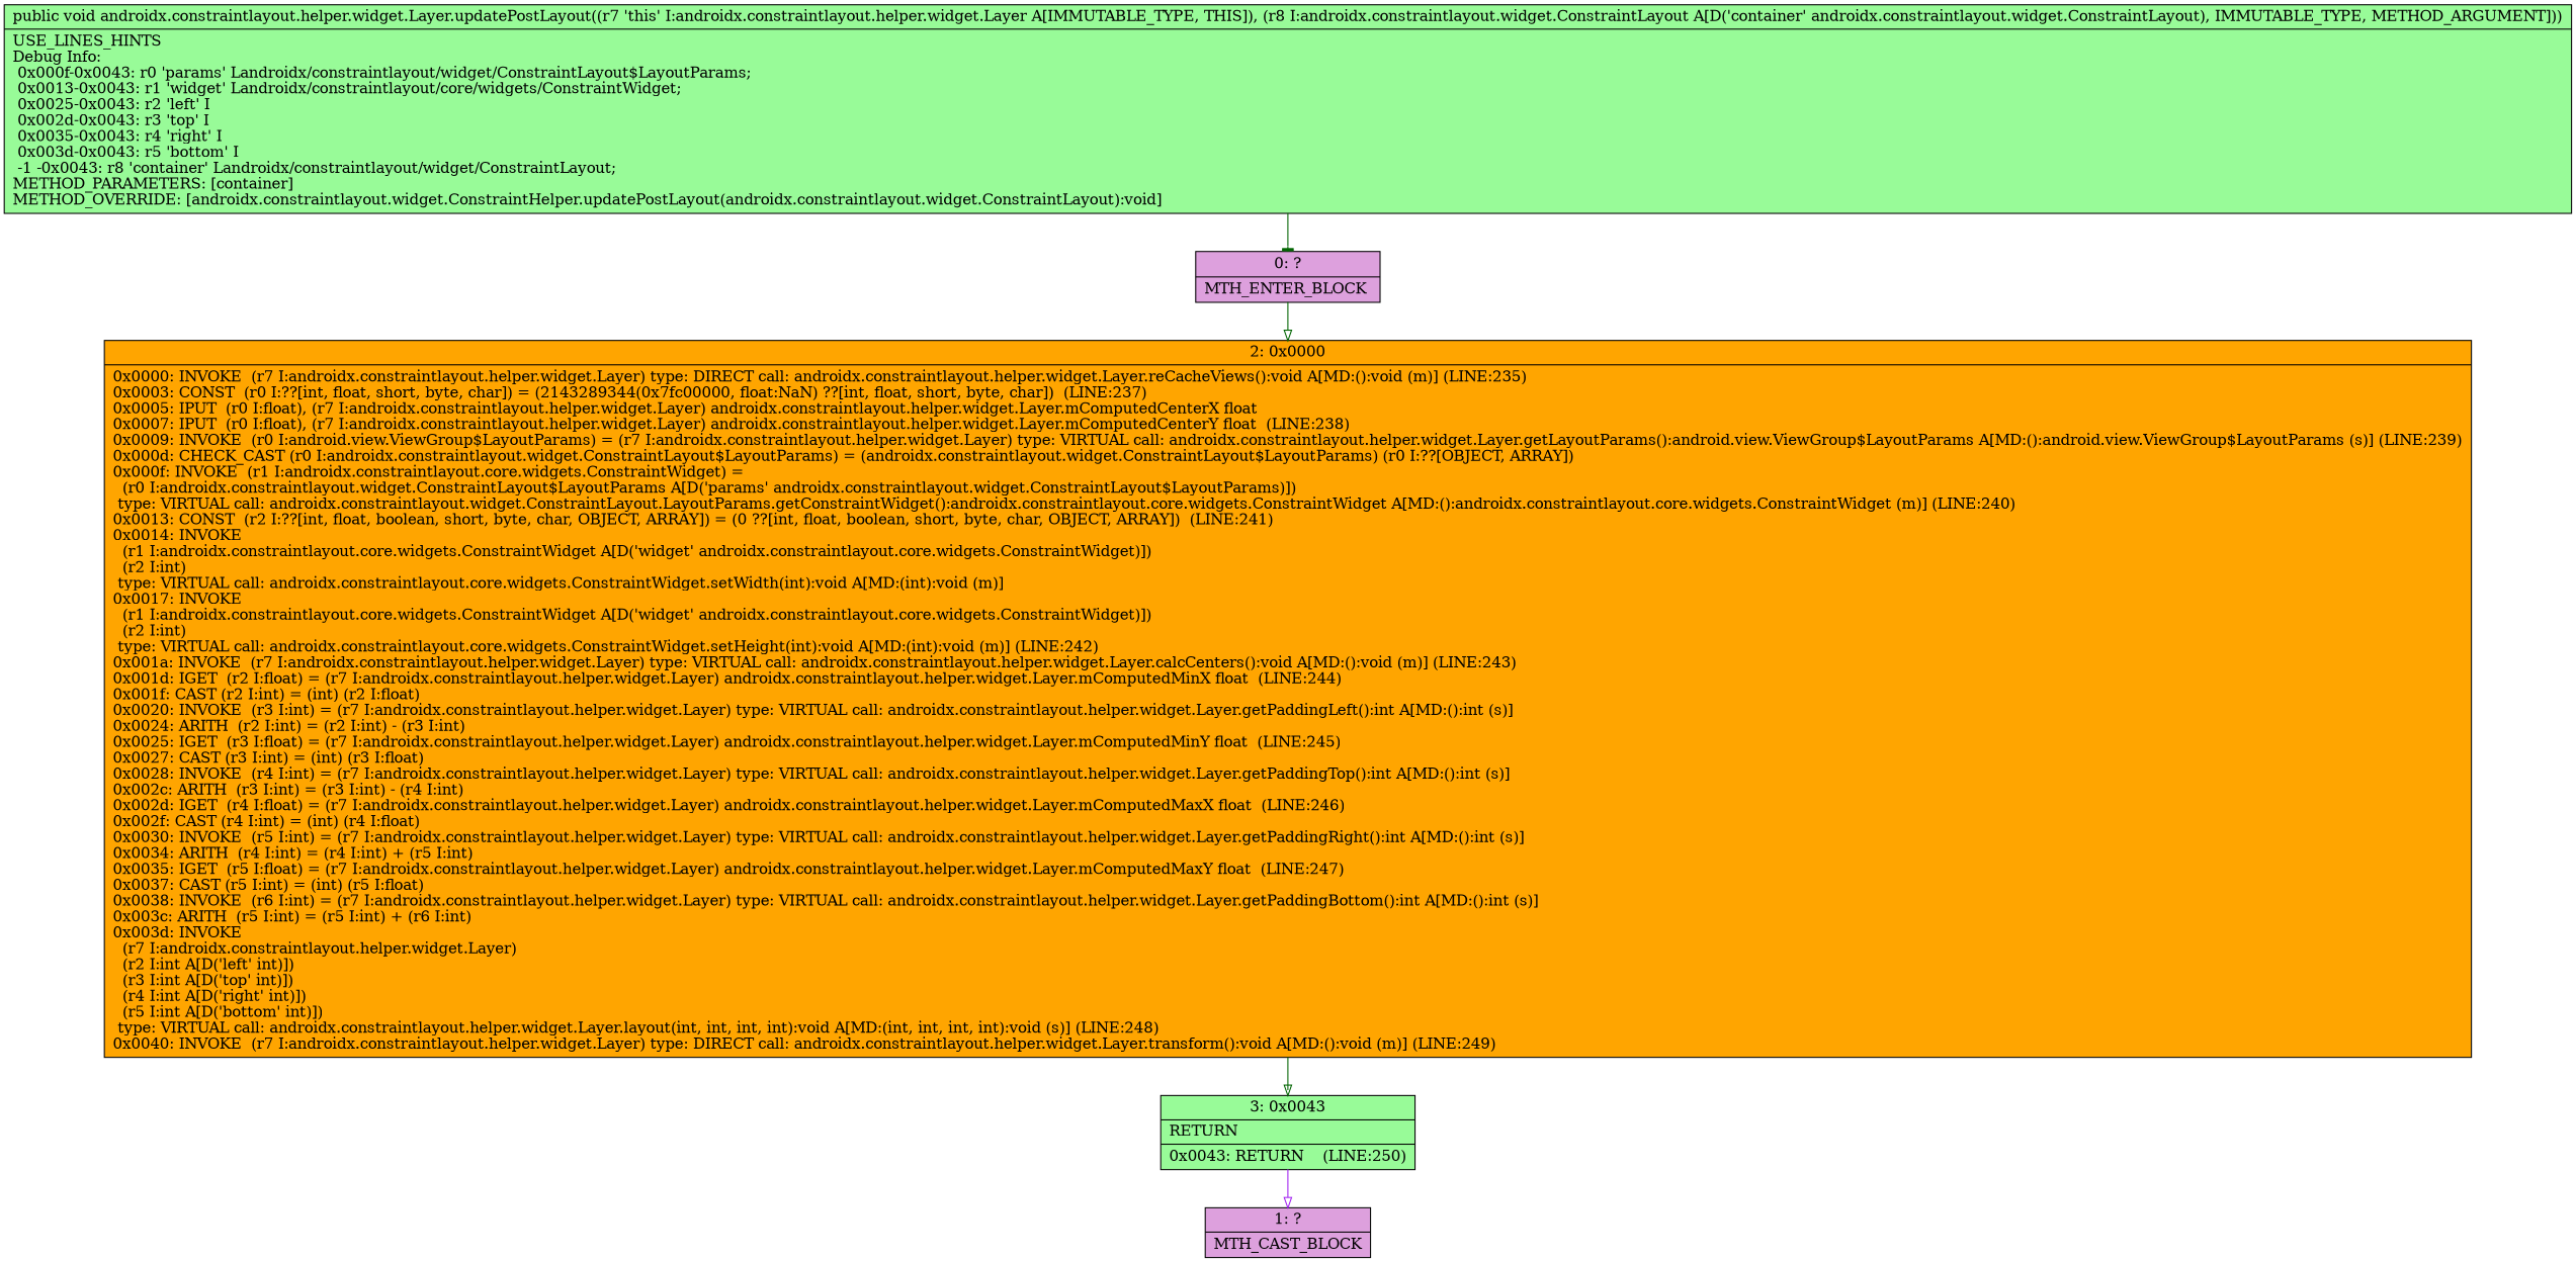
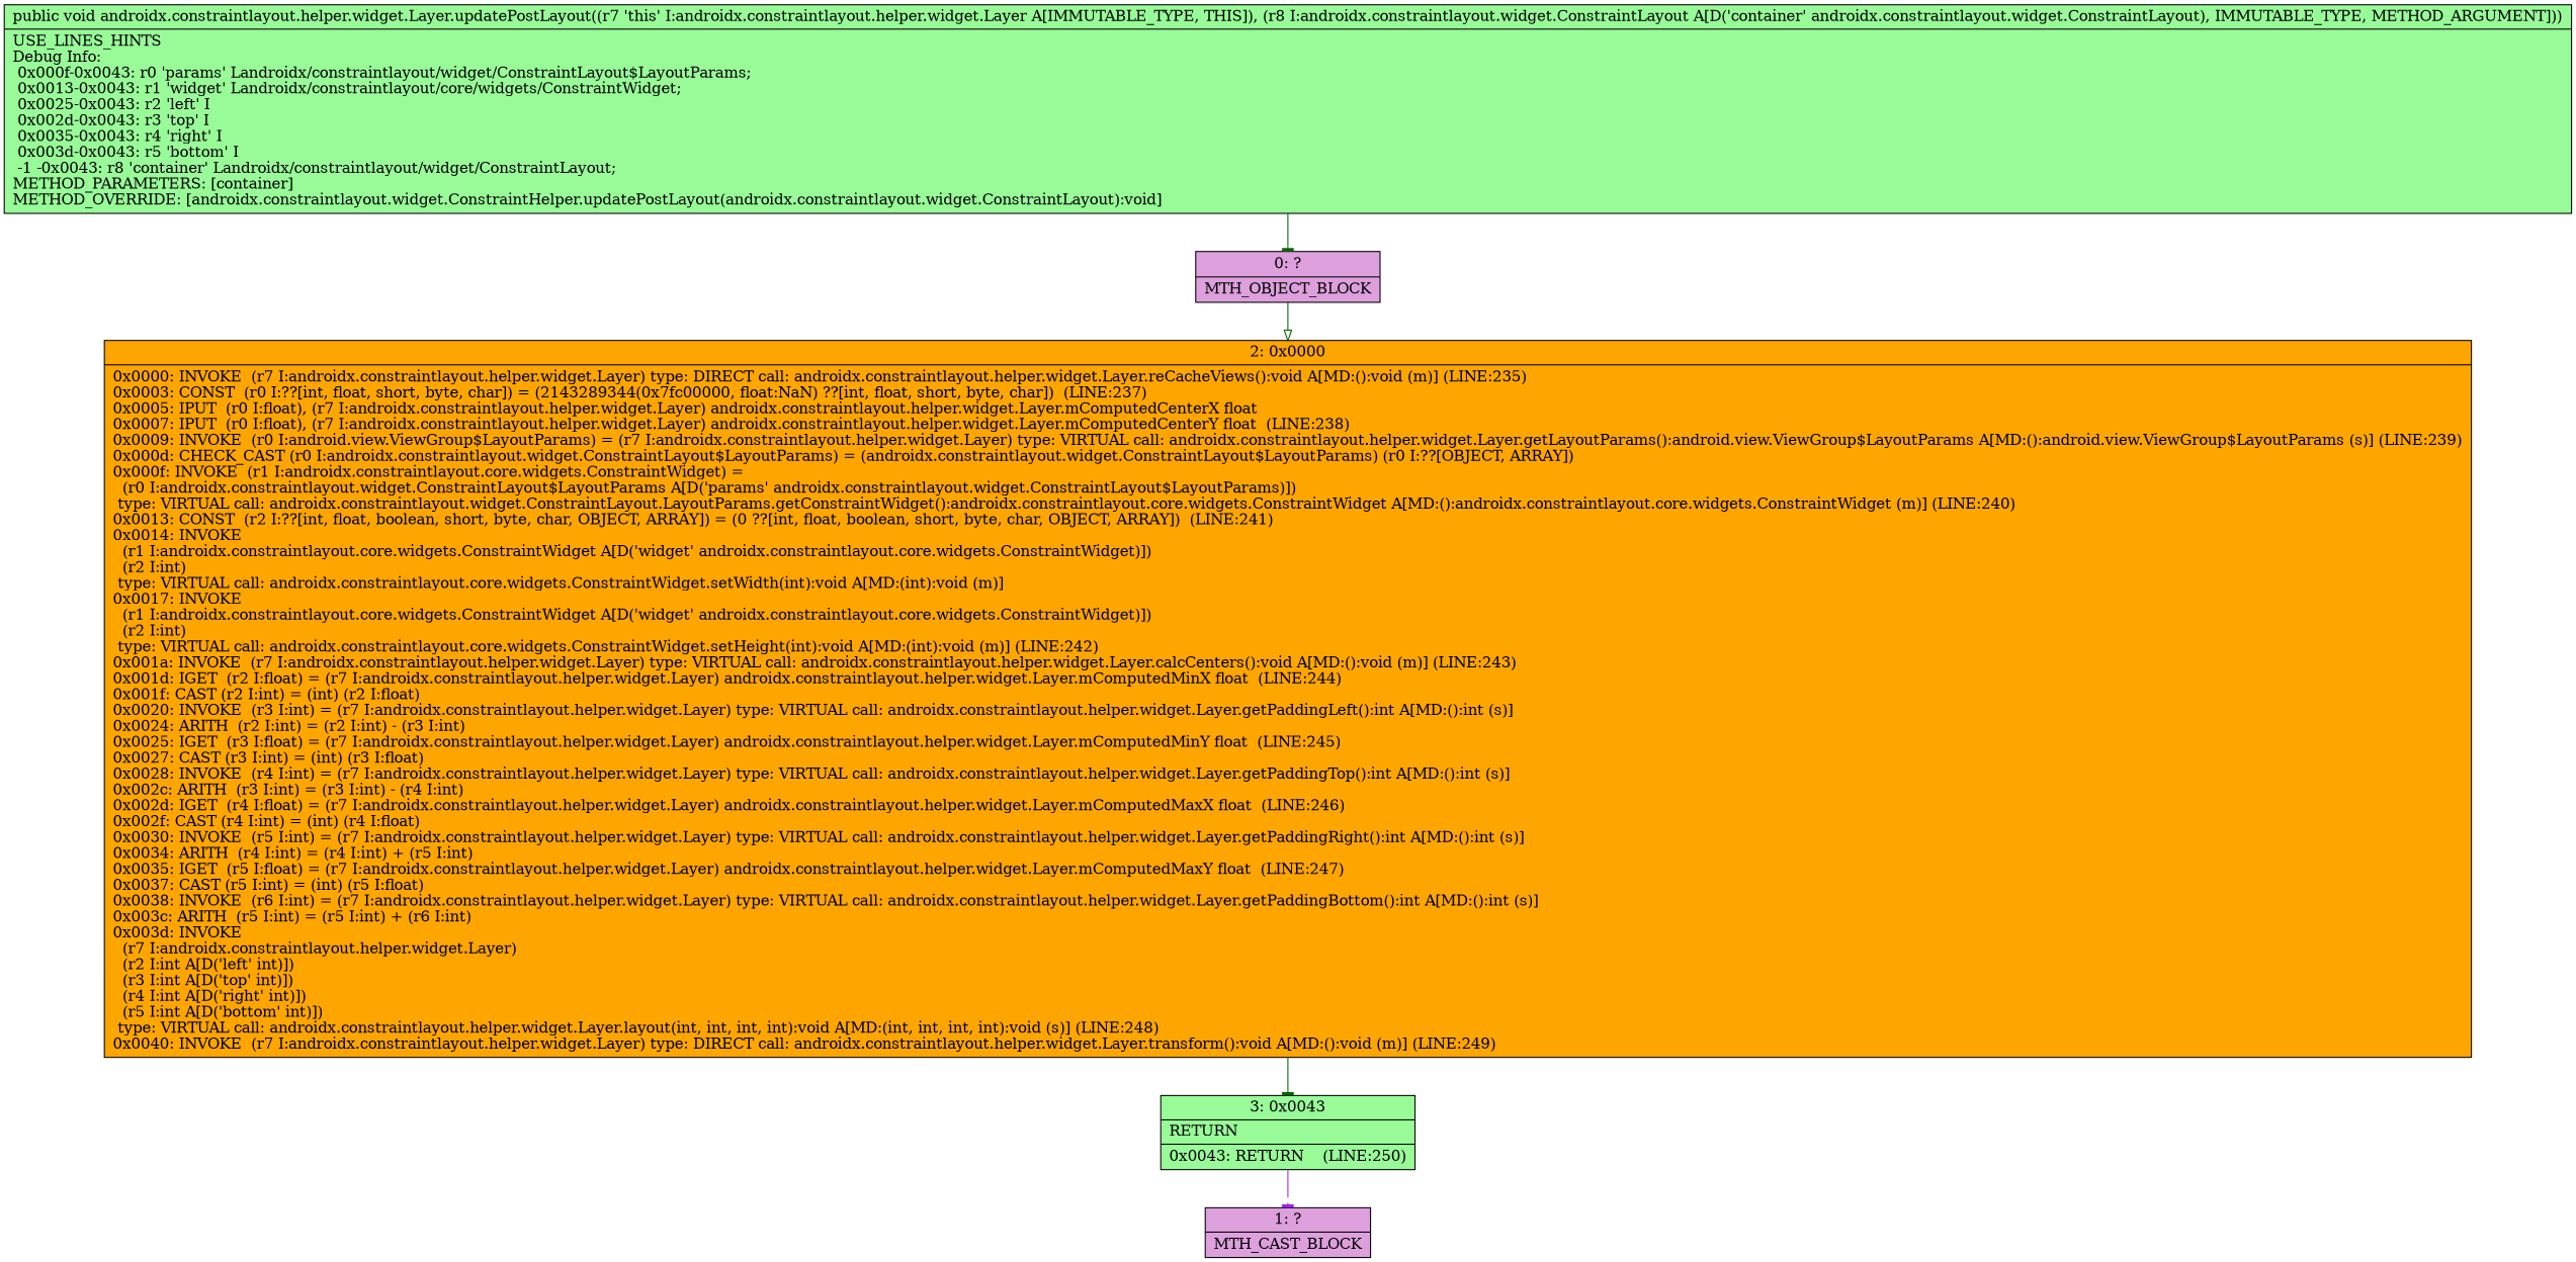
  digraph {
    node [fillcolor=plum shape=record style=filled]
    edge [arrowhead=onormal color=darkgreen]
-   n1 [label="{0\:\ ?|MTH_ENTER_BLOCK\l}"]
+   n1 [label="{0\:\ ?|MTH_OBJECT_BLOCK\l}"]
    n2 [fillcolor=orange label="{2\:\ 0x0000|0x0000: INVOKE  (r7 I:androidx.constraintlayout.helper.widget.Layer) type: DIRECT call: androidx.constraintlayout.helper.widget.Layer.reCacheViews():void A[MD:():void (m)] (LINE:235)\l0x0003: CONST  (r0 I:??[int, float, short, byte, char]) = (2143289344(0x7fc00000, float:NaN) ??[int, float, short, byte, char])  (LINE:237)\l0x0005: IPUT  (r0 I:float), (r7 I:androidx.constraintlayout.helper.widget.Layer) androidx.constraintlayout.helper.widget.Layer.mComputedCenterX float \l0x0007: IPUT  (r0 I:float), (r7 I:androidx.constraintlayout.helper.widget.Layer) androidx.constraintlayout.helper.widget.Layer.mComputedCenterY float  (LINE:238)\l0x0009: INVOKE  (r0 I:android.view.ViewGroup$LayoutParams) = (r7 I:androidx.constraintlayout.helper.widget.Layer) type: VIRTUAL call: androidx.constraintlayout.helper.widget.Layer.getLayoutParams():android.view.ViewGroup$LayoutParams A[MD:():android.view.ViewGroup$LayoutParams (s)] (LINE:239)\l0x000d: CHECK_CAST (r0 I:androidx.constraintlayout.widget.ConstraintLayout$LayoutParams) = (androidx.constraintlayout.widget.ConstraintLayout$LayoutParams) (r0 I:??[OBJECT, ARRAY]) \l0x000f: INVOKE  (r1 I:androidx.constraintlayout.core.widgets.ConstraintWidget) = \l  (r0 I:androidx.constraintlayout.widget.ConstraintLayout$LayoutParams A[D('params' androidx.constraintlayout.widget.ConstraintLayout$LayoutParams)])\l type: VIRTUAL call: androidx.constraintlayout.widget.ConstraintLayout.LayoutParams.getConstraintWidget():androidx.constraintlayout.core.widgets.ConstraintWidget A[MD:():androidx.constraintlayout.core.widgets.ConstraintWidget (m)] (LINE:240)\l0x0013: CONST  (r2 I:??[int, float, boolean, short, byte, char, OBJECT, ARRAY]) = (0 ??[int, float, boolean, short, byte, char, OBJECT, ARRAY])  (LINE:241)\l0x0014: INVOKE  \l  (r1 I:androidx.constraintlayout.core.widgets.ConstraintWidget A[D('widget' androidx.constraintlayout.core.widgets.ConstraintWidget)])\l  (r2 I:int)\l type: VIRTUAL call: androidx.constraintlayout.core.widgets.ConstraintWidget.setWidth(int):void A[MD:(int):void (m)]\l0x0017: INVOKE  \l  (r1 I:androidx.constraintlayout.core.widgets.ConstraintWidget A[D('widget' androidx.constraintlayout.core.widgets.ConstraintWidget)])\l  (r2 I:int)\l type: VIRTUAL call: androidx.constraintlayout.core.widgets.ConstraintWidget.setHeight(int):void A[MD:(int):void (m)] (LINE:242)\l0x001a: INVOKE  (r7 I:androidx.constraintlayout.helper.widget.Layer) type: VIRTUAL call: androidx.constraintlayout.helper.widget.Layer.calcCenters():void A[MD:():void (m)] (LINE:243)\l0x001d: IGET  (r2 I:float) = (r7 I:androidx.constraintlayout.helper.widget.Layer) androidx.constraintlayout.helper.widget.Layer.mComputedMinX float  (LINE:244)\l0x001f: CAST (r2 I:int) = (int) (r2 I:float) \l0x0020: INVOKE  (r3 I:int) = (r7 I:androidx.constraintlayout.helper.widget.Layer) type: VIRTUAL call: androidx.constraintlayout.helper.widget.Layer.getPaddingLeft():int A[MD:():int (s)]\l0x0024: ARITH  (r2 I:int) = (r2 I:int) \- (r3 I:int) \l0x0025: IGET  (r3 I:float) = (r7 I:androidx.constraintlayout.helper.widget.Layer) androidx.constraintlayout.helper.widget.Layer.mComputedMinY float  (LINE:245)\l0x0027: CAST (r3 I:int) = (int) (r3 I:float) \l0x0028: INVOKE  (r4 I:int) = (r7 I:androidx.constraintlayout.helper.widget.Layer) type: VIRTUAL call: androidx.constraintlayout.helper.widget.Layer.getPaddingTop():int A[MD:():int (s)]\l0x002c: ARITH  (r3 I:int) = (r3 I:int) \- (r4 I:int) \l0x002d: IGET  (r4 I:float) = (r7 I:androidx.constraintlayout.helper.widget.Layer) androidx.constraintlayout.helper.widget.Layer.mComputedMaxX float  (LINE:246)\l0x002f: CAST (r4 I:int) = (int) (r4 I:float) \l0x0030: INVOKE  (r5 I:int) = (r7 I:androidx.constraintlayout.helper.widget.Layer) type: VIRTUAL call: androidx.constraintlayout.helper.widget.Layer.getPaddingRight():int A[MD:():int (s)]\l0x0034: ARITH  (r4 I:int) = (r4 I:int) + (r5 I:int) \l0x0035: IGET  (r5 I:float) = (r7 I:androidx.constraintlayout.helper.widget.Layer) androidx.constraintlayout.helper.widget.Layer.mComputedMaxY float  (LINE:247)\l0x0037: CAST (r5 I:int) = (int) (r5 I:float) \l0x0038: INVOKE  (r6 I:int) = (r7 I:androidx.constraintlayout.helper.widget.Layer) type: VIRTUAL call: androidx.constraintlayout.helper.widget.Layer.getPaddingBottom():int A[MD:():int (s)]\l0x003c: ARITH  (r5 I:int) = (r5 I:int) + (r6 I:int) \l0x003d: INVOKE  \l  (r7 I:androidx.constraintlayout.helper.widget.Layer)\l  (r2 I:int A[D('left' int)])\l  (r3 I:int A[D('top' int)])\l  (r4 I:int A[D('right' int)])\l  (r5 I:int A[D('bottom' int)])\l type: VIRTUAL call: androidx.constraintlayout.helper.widget.Layer.layout(int, int, int, int):void A[MD:(int, int, int, int):void (s)] (LINE:248)\l0x0040: INVOKE  (r7 I:androidx.constraintlayout.helper.widget.Layer) type: DIRECT call: androidx.constraintlayout.helper.widget.Layer.transform():void A[MD:():void (m)] (LINE:249)\l}"]
    n3 [fillcolor=palegreen label="{3\:\ 0x0043|RETURN\l|0x0043: RETURN    (LINE:250)\l}"]
    n4 [label="{1\:\ ?|MTH_CAST_BLOCK\l}"]
    n5 [fillcolor=palegreen label="{public void androidx.constraintlayout.helper.widget.Layer.updatePostLayout((r7 'this' I:androidx.constraintlayout.helper.widget.Layer A[IMMUTABLE_TYPE, THIS]), (r8 I:androidx.constraintlayout.widget.ConstraintLayout A[D('container' androidx.constraintlayout.widget.ConstraintLayout), IMMUTABLE_TYPE, METHOD_ARGUMENT]))  | USE_LINES_HINTS\lDebug Info:\l  0x000f\-0x0043: r0 'params' Landroidx\/constraintlayout\/widget\/ConstraintLayout$LayoutParams;\l  0x0013\-0x0043: r1 'widget' Landroidx\/constraintlayout\/core\/widgets\/ConstraintWidget;\l  0x0025\-0x0043: r2 'left' I\l  0x002d\-0x0043: r3 'top' I\l  0x0035\-0x0043: r4 'right' I\l  0x003d\-0x0043: r5 'bottom' I\l  \-1 \-0x0043: r8 'container' Landroidx\/constraintlayout\/widget\/ConstraintLayout;\lMETHOD_PARAMETERS: [container]\lMETHOD_OVERRIDE: [androidx.constraintlayout.widget.ConstraintHelper.updatePostLayout(androidx.constraintlayout.widget.ConstraintLayout):void]\l}"]
    n1 -> n2
-   n2 -> n3
-   n3 -> n4 [color=purple]
+   n2 -> n3 [arrowhead=tee]
+   n3 -> n4 [arrowhead=tee color=purple]
    n5 -> n1 [arrowhead=tee]
  }
